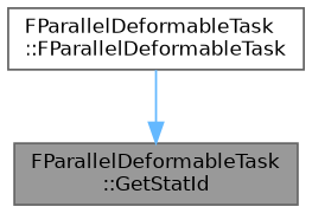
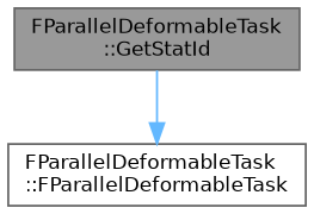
  digraph {
    rankdir=TB
    node [fontname=Helvetica fontsize=10 shape=box style=filled]
    n1 [color=gray40 fillcolor=grey60 fontcolor=black height=0.2 label="FParallelDeformableTask\l::GetStatId" width=0.4]
    n2 [color=grey40 fillcolor=white height=0.2 label="FParallelDeformableTask\l::FParallelDeformableTask" width=0.4]
-   n2 -> n1 [color=steelblue1 fontname=Helvetica fontsize=10 labelfontname=Helvetica labelfontsize=10 style=solid]
+   n1 -> n2 [color=steelblue1 fontname=Helvetica fontsize=10 labelfontname=Helvetica labelfontsize=10 style=solid]
  }
